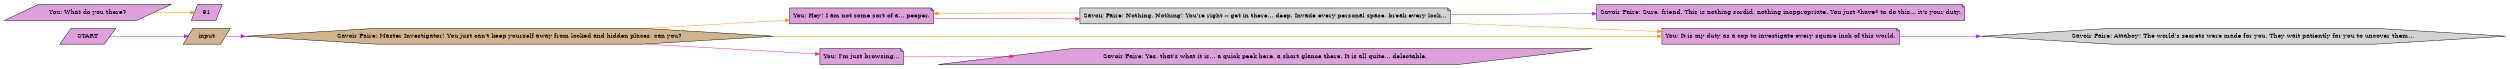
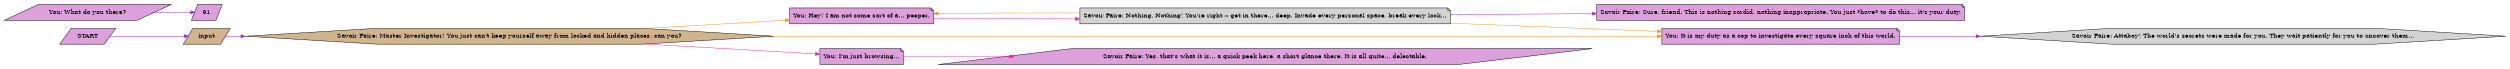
  digraph {
    rankdir=LR
    node [fillcolor=plum shape=parallelogram style=filled]
    edge [color=purple]
    n1 [label=START]
    n2 [fillcolor=tan label=input]
    n3 [fillcolor=tan label="Savoir Faire: Master Investigator! You just can't keep yourself away from locked and hidden places, can you?" shape=hexagon]
    n4 [label="You: Hey! I am not some sort of a... peeper." shape=note]
    n5 [label="You: It is my duty as a cop to investigate every square inch of this world." shape=note]
    n6 [label="You: I'm just browsing..." shape=note]
    n7 [fillcolor=lightgrey label="Savoir Faire: Attaboy! The world's secrets were made for you. They wait patiently for you to uncover them..." shape=hexagon]
    n8 [fillcolor=lightgrey label="Savoir Faire: Nothing. Nothing! You're right -- get in there... deep. Invade every personal space, break every lock..." shape=note]
    n9 [label="Savoir Faire: Sure, friend. This is nothing sordid, nothing inappropriate. You just *have* to do this... it's your duty." shape=note]
    n10 [label="Savoir Faire: Yes, that's what it is... a quick peek here, a short glance there. It is all quite... delectable."]
    n11 [label="You: What do you there?"]
    n12 [label=91]
    n1 -> n2
    n2 -> n3
    n3 -> n4 [color=darkorange]
    n3 -> n5 [color=darkorange]
    n3 -> n6 [color=deeppink]
    n4 -> n8 [color=deeppink]
    n5 -> n7
    n6 -> n10 [color=deeppink]
    n8 -> n4 [color=darkorange]
    n8 -> n5 [color=darkorange]
    n8 -> n9
-   n11 -> n12 [color=darkorange]
+   n11 -> n12
  }
